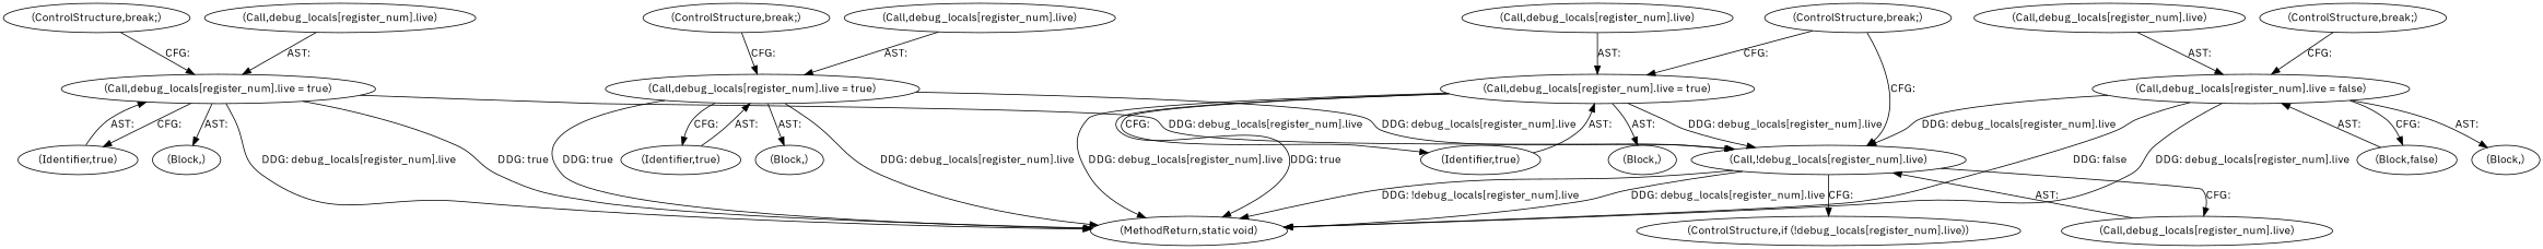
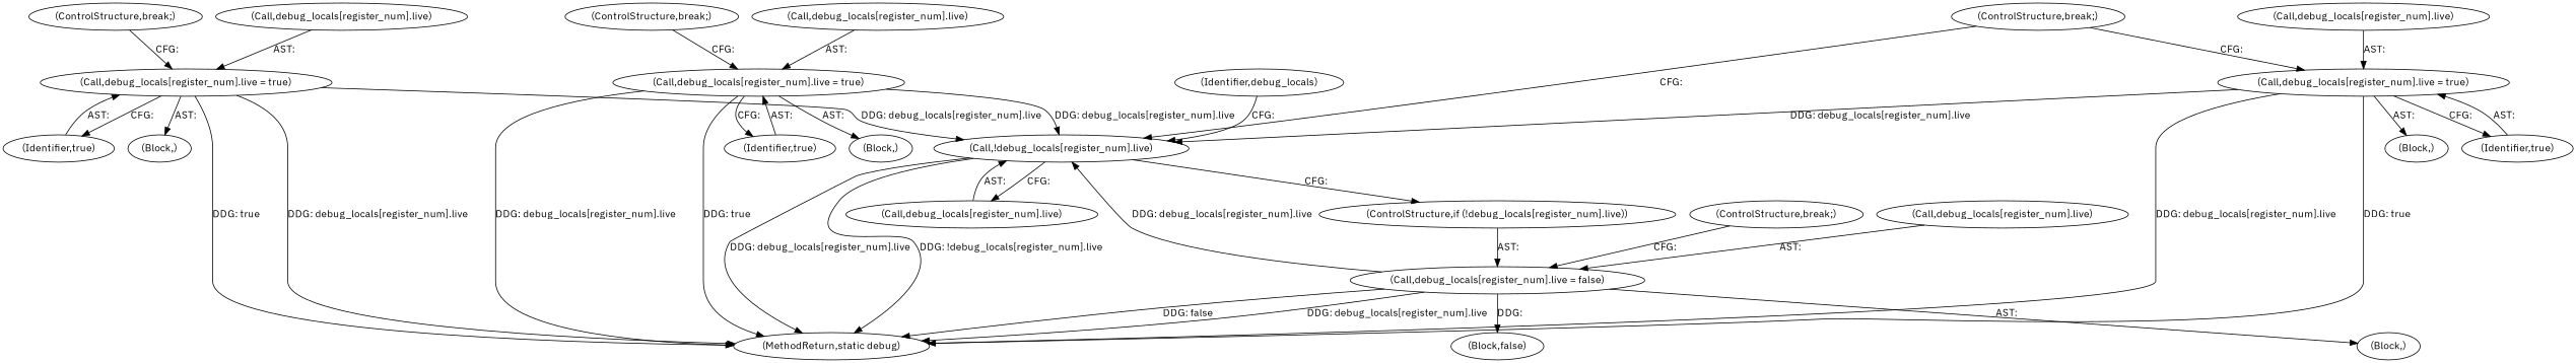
  digraph {
    fontname="IBM Plex Sans"
    node [fontname="IBM Plex Sans"]
    edge [fontname="IBM Plex Sans"]
    n1 [label="(Call,!debug_locals[register_num].live)"]
    n2 [label="(Call,debug_locals[register_num].live)"]
    n3 [label="(ControlStructure,if (!debug_locals[register_num].live))"]
-   n4 [label="(MethodReturn,static void)"]
+   n4 [label="(MethodReturn,static debug)"]
    n5 [label="(Call,debug_locals[register_num].live = true)"]
    n6 [label="(Block,)"]
    n7 [label="(Identifier,true)"]
    n8 [label="(Call,debug_locals[register_num].live = true)"]
    n9 [label="(Block,)"]
    n10 [label="(Identifier,true)"]
    n11 [label="(Call,debug_locals[register_num].live = true)"]
    n12 [label="(Block,)"]
    n13 [label="(Identifier,true)"]
    n14 [label="(Call,debug_locals[register_num].live = false)"]
    n15 [label="(Block,false)"]
    n16 [label="(Block,)"]
    n17 [label="(Call,debug_locals[register_num].live)"]
    n18 [label="(ControlStructure,break;)"]
    n19 [label="(ControlStructure,break;)"]
    n20 [label="(Call,debug_locals[register_num].live)"]
    n21 [label="(Call,debug_locals[register_num].live)"]
    n22 [label="(ControlStructure,break;)"]
    n23 [label="(ControlStructure,break;)"]
    n24 [label="(Call,debug_locals[register_num].live)"]
+   n25 [label="(Identifier,debug_locals)"]
    n1 -> n2 [label="CFG: "]
    n1 -> n3 [label="CFG: "]
    n1 -> n4 [label="DDG: !debug_locals[register_num].live"]
    n1 -> n4 [label="DDG: debug_locals[register_num].live"]
    n2 -> n1 [label="AST: "]
    n5 -> n1 [label="DDG: debug_locals[register_num].live"]
    n5 -> n4 [label="DDG: debug_locals[register_num].live"]
    n5 -> n4 [label="DDG: true"]
    n5 -> n6 [label="AST: "]
    n5 -> n7 [label="CFG: "]
    n7 -> n5 [label="AST: "]
    n8 -> n1 [label="DDG: debug_locals[register_num].live"]
    n8 -> n4 [label="DDG: debug_locals[register_num].live"]
    n8 -> n4 [label="DDG: true"]
    n8 -> n9 [label="AST: "]
    n8 -> n10 [label="CFG: "]
    n10 -> n8 [label="AST: "]
    n11 -> n1 [label="DDG: debug_locals[register_num].live"]
    n11 -> n4 [label="DDG: debug_locals[register_num].live"]
    n11 -> n4 [label="DDG: true"]
    n11 -> n12 [label="AST: "]
    n11 -> n13 [label="CFG: "]
    n13 -> n11 [label="AST: "]
    n14 -> n1 [label="DDG: debug_locals[register_num].live"]
    n14 -> n4 [label="DDG: false"]
    n14 -> n4 [label="DDG: debug_locals[register_num].live"]
-   n14 -> n15 [label="CFG: "]
+   n14 -> n15 [label="DDG: "]
    n14 -> n16 [label="AST: "]
-   n15 -> n14 [label="AST: "]
+   n3 -> n14 [label="AST: "]
    n17 -> n8 [label="AST: "]
    n18 -> n8 [label="CFG: "]
    n19 -> n14 [label="CFG: "]
    n20 -> n11 [label="AST: "]
    n21 -> n5 [label="AST: "]
    n22 -> n5 [label="CFG: "]
    n23 -> n1 [label="CFG: "]
    n23 -> n11 [label="CFG: "]
    n24 -> n14 [label="AST: "]
+   n25 -> n1 [label="CFG: "]
  }
